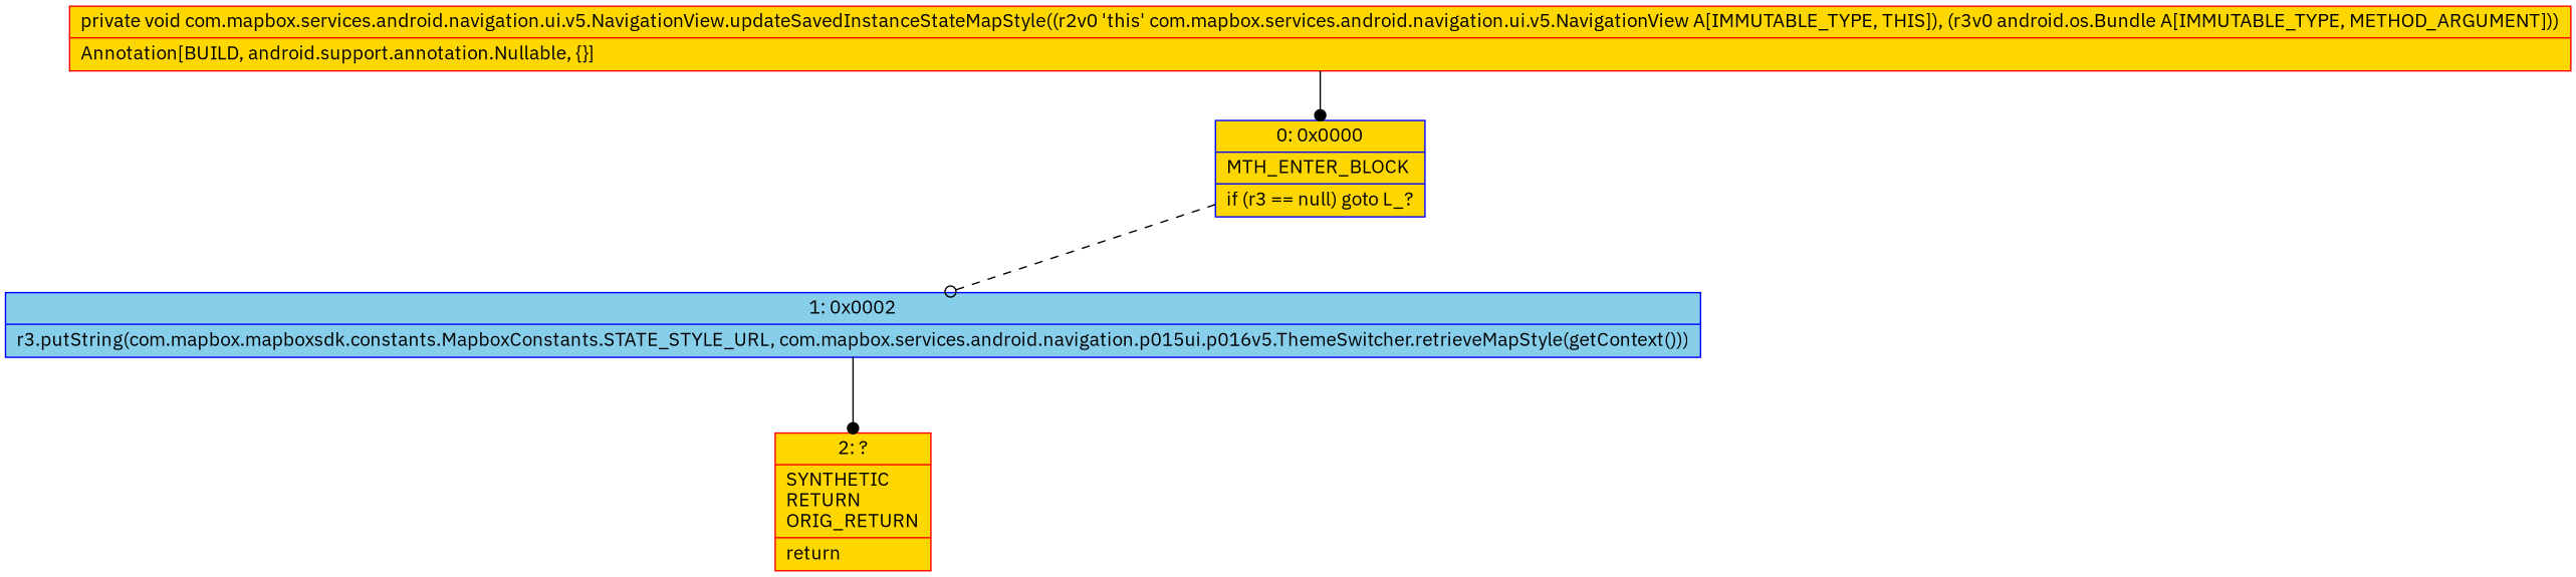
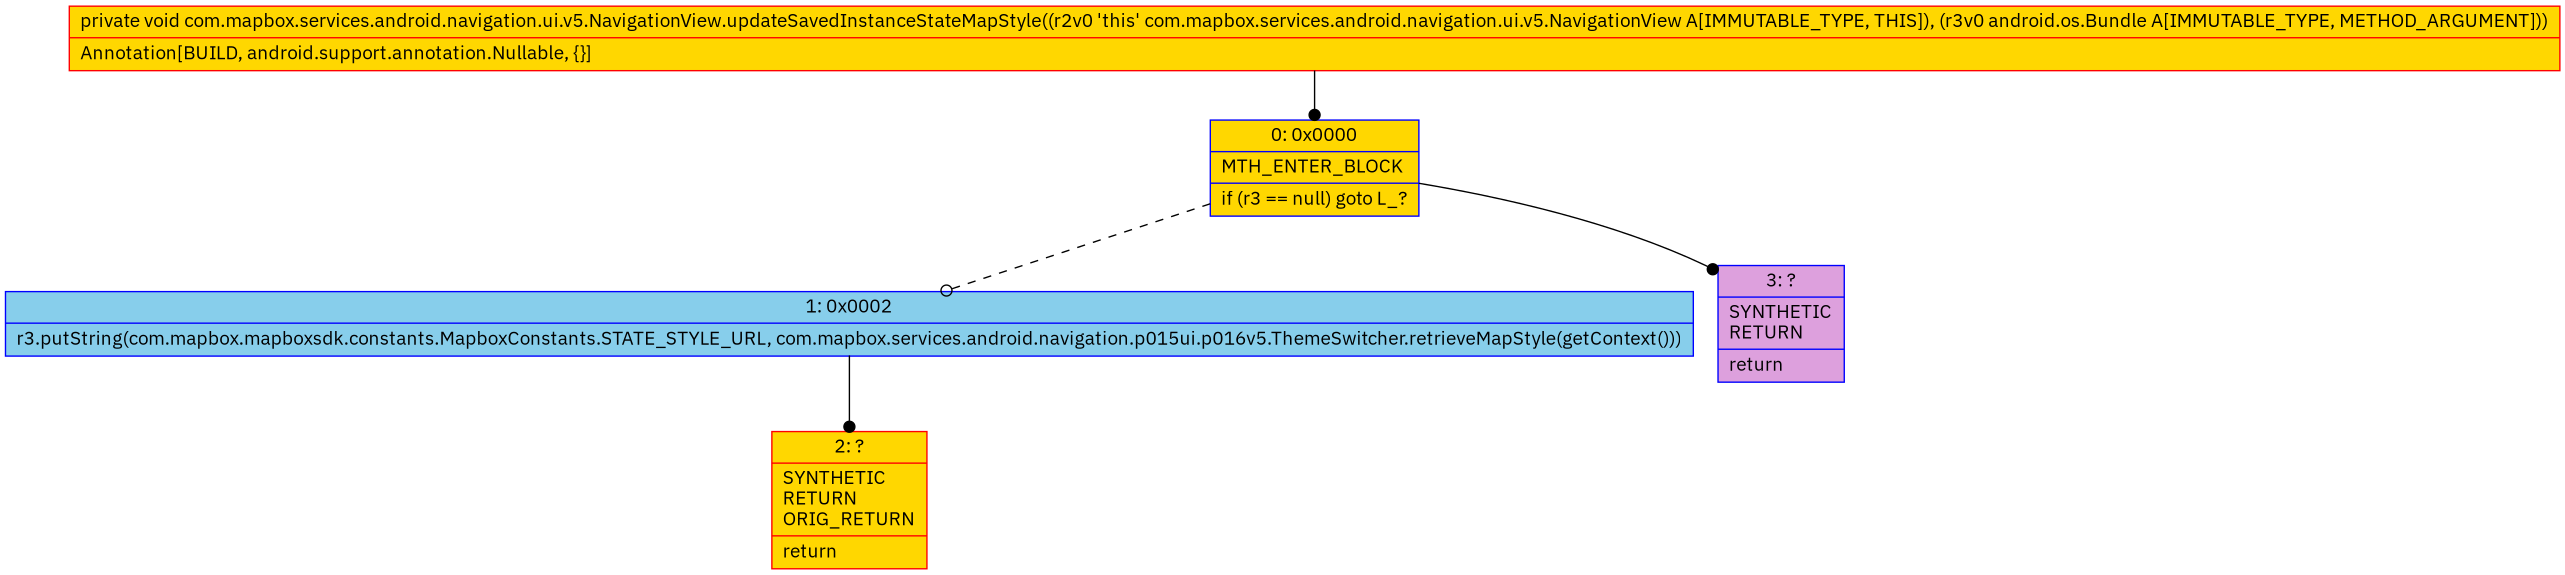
  digraph {
    fontname="IBM Plex Sans"
    node [color=blue fillcolor=gold fontname="IBM Plex Sans" shape=record style=filled]
    edge [arrowhead=dot fontname="IBM Plex Sans"]
    n1 [label="{0\:\ 0x0000|MTH_ENTER_BLOCK\l|if (r3 == null) goto L_?\l}"]
    n2 [fillcolor=skyblue label="{1\:\ 0x0002|r3.putString(com.mapbox.mapboxsdk.constants.MapboxConstants.STATE_STYLE_URL, com.mapbox.services.android.navigation.p015ui.p016v5.ThemeSwitcher.retrieveMapStyle(getContext()))\l}"]
+   n3 [fillcolor=plum label="{3\:\ ?|SYNTHETIC\lRETURN\l|return\l}"]
    n4 [color=red label="{2\:\ ?|SYNTHETIC\lRETURN\lORIG_RETURN\l|return\l}"]
    n5 [color=red label="{private void com.mapbox.services.android.navigation.ui.v5.NavigationView.updateSavedInstanceStateMapStyle((r2v0 'this' com.mapbox.services.android.navigation.ui.v5.NavigationView A[IMMUTABLE_TYPE, THIS]), (r3v0 android.os.Bundle A[IMMUTABLE_TYPE, METHOD_ARGUMENT]))  | Annotation[BUILD, android.support.annotation.Nullable, \{\}]\l}"]
    n1 -> n2 [arrowhead=odot style=dashed]
+   n1 -> n3
    n2 -> n4
    n5 -> n1
  }
